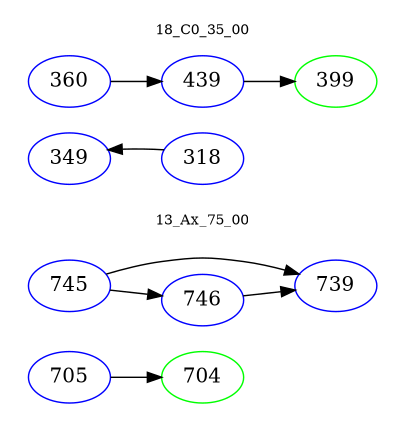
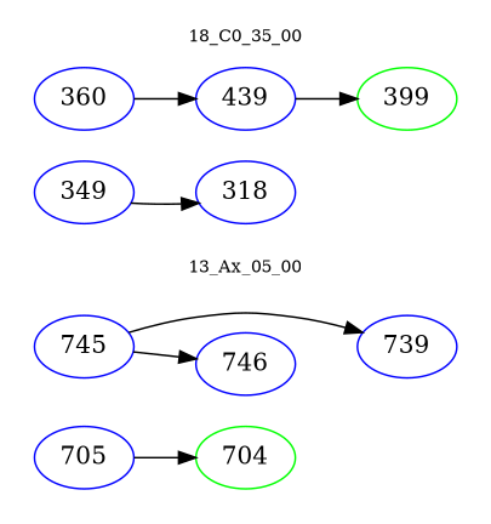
  digraph {
    rankdir=LR
    node [color=blue]
    edge [color=black]
    n1 [label=745]
    n2 [label=705]
    n3 [label=746]
    n4 [color=green label=704]
    n5 [label=739]
    n6 [label=360]
    n7 [label=349]
    n8 [label=439]
    n9 [label=318]
    n10 [color=green label=399]
    subgraph cluster_1 {
      color=white
      fontsize=10
-     label="13_Ax_75_00"
+     label="13_Ax_05_00"
      n1
      n2
      n3
      n4
      n5
    }
    subgraph cluster_2 {
      color=white
      fontsize=10
      label="18_C0_35_00"
      n6
      n7
      n8
      n9
      n10
    }
    n1 -> n3
    n1 -> n5
    n2 -> n4
-   n3 -> n5
    n6 -> n8
-   n9 -> n7
+   n7 -> n9
    n8 -> n10
  }
